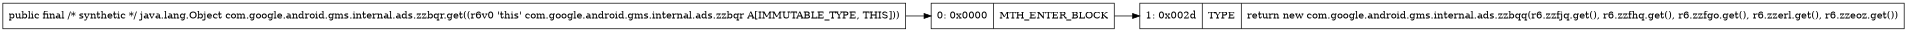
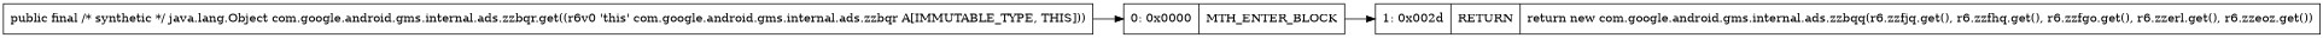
  digraph {
    rankdir=LR
    node [shape=record]
    n1 [label="{0\:\ 0x0000|MTH_ENTER_BLOCK\l}"]
-   n2 [label="{1\:\ 0x002d|TYPE\l|return new com.google.android.gms.internal.ads.zzbqq(r6.zzfjq.get(), r6.zzfhq.get(), r6.zzfgo.get(), r6.zzerl.get(), r6.zzeoz.get())\l}"]
+   n2 [label="{1\:\ 0x002d|RETURN\l|return new com.google.android.gms.internal.ads.zzbqq(r6.zzfjq.get(), r6.zzfhq.get(), r6.zzfgo.get(), r6.zzerl.get(), r6.zzeoz.get())\l}"]
    n3 [label="{public final \/* synthetic *\/ java.lang.Object com.google.android.gms.internal.ads.zzbqr.get((r6v0 'this' com.google.android.gms.internal.ads.zzbqr A[IMMUTABLE_TYPE, THIS])) }"]
    n1 -> n2
    n3 -> n1
  }
